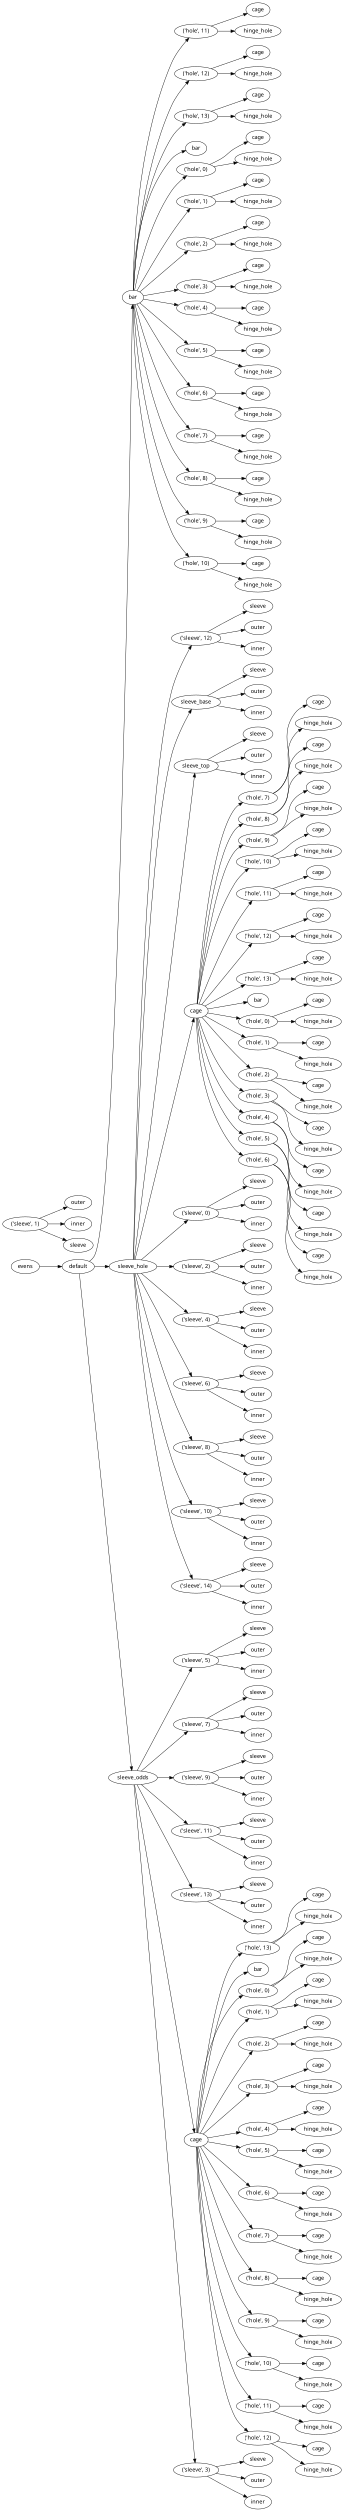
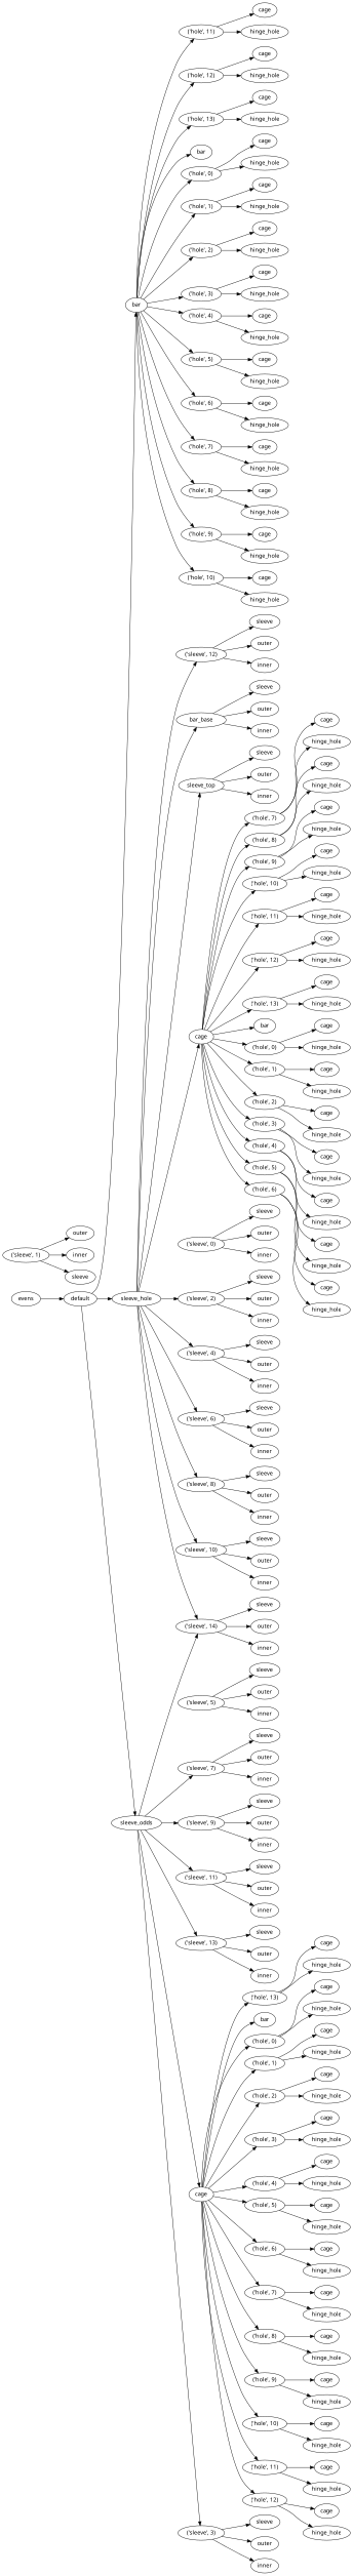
  digraph {
    fontname="Noto Sans"
    rankdir=LR
    node [fontname="Noto Sans"]
    edge [fontname="Noto Sans"]
    n1 [label=evens]
    n2 [label=default]
    n3 [label=bar]
    n4 [label=sleeve_hole]
    n5 [label=sleeve_odds]
    n6 [label=bar]
    n7 [label="\('hole',\ 0\)"]
    n8 [label="\('hole',\ 1\)"]
    n9 [label="\('hole',\ 2\)"]
    n10 [label="\('hole',\ 3\)"]
    n11 [label="\('hole',\ 4\)"]
    n12 [label="\('hole',\ 5\)"]
    n13 [label="\('hole',\ 6\)"]
    n14 [label="\('hole',\ 7\)"]
    n15 [label="\('hole',\ 8\)"]
    n16 [label="\('hole',\ 9\)"]
    n17 [label="\('hole',\ 10\)"]
    n18 [label="\('hole',\ 11\)"]
    n19 [label="\('hole',\ 12\)"]
    n20 [label="\('hole',\ 13\)"]
    n21 [label=cage]
    n22 [label="\('sleeve',\ 0\)"]
    n23 [label="\('sleeve',\ 2\)"]
    n24 [label="\('sleeve',\ 4\)"]
    n25 [label="\('sleeve',\ 6\)"]
    n26 [label="\('sleeve',\ 8\)"]
    n27 [label="\('sleeve',\ 10\)"]
    n28 [label="\('sleeve',\ 12\)"]
    n29 [label="\('sleeve',\ 14\)"]
-   n30 [label=sleeve_base]
+   n30 [label=bar_base]
    n31 [label=sleeve_top]
    n32 [label=cage]
    n33 [label="\('sleeve',\ 3\)"]
    n34 [label="\('sleeve',\ 5\)"]
    n35 [label="\('sleeve',\ 7\)"]
    n36 [label="\('sleeve',\ 9\)"]
    n37 [label="\('sleeve',\ 11\)"]
    n38 [label="\('sleeve',\ 13\)"]
    n39 [label=cage]
    n40 [label=hinge_hole]
    n41 [label=cage]
    n42 [label=hinge_hole]
    n43 [label=cage]
    n44 [label=hinge_hole]
    n45 [label=cage]
    n46 [label=hinge_hole]
    n47 [label=cage]
    n48 [label=hinge_hole]
    n49 [label=cage]
    n50 [label=hinge_hole]
    n51 [label=cage]
    n52 [label=hinge_hole]
    n53 [label=cage]
    n54 [label=hinge_hole]
    n55 [label=cage]
    n56 [label=hinge_hole]
    n57 [label=cage]
    n58 [label=hinge_hole]
    n59 [label=cage]
    n60 [label=hinge_hole]
    n61 [label=cage]
    n62 [label=hinge_hole]
    n63 [label=cage]
    n64 [label=hinge_hole]
    n65 [label=cage]
    n66 [label=hinge_hole]
    n67 [label=bar]
    n68 [label="\('hole',\ 0\)"]
    n69 [label="\('hole',\ 1\)"]
    n70 [label="\('hole',\ 2\)"]
    n71 [label="\('hole',\ 3\)"]
    n72 [label="\('hole',\ 4\)"]
    n73 [label="\('hole',\ 5\)"]
    n74 [label="\('hole',\ 6\)"]
    n75 [label="\('hole',\ 7\)"]
    n76 [label="\('hole',\ 8\)"]
    n77 [label="\('hole',\ 9\)"]
    n78 [label="\('hole',\ 10\)"]
    n79 [label="\('hole',\ 11\)"]
    n80 [label="\('hole',\ 12\)"]
    n81 [label="\('hole',\ 13\)"]
    n82 [label=outer]
    n83 [label=inner]
    n84 [label=sleeve]
    n85 [label=outer]
    n86 [label=inner]
    n87 [label=sleeve]
    n88 [label=outer]
    n89 [label=inner]
    n90 [label=sleeve]
    n91 [label=outer]
    n92 [label=inner]
    n93 [label=sleeve]
    n94 [label=outer]
    n95 [label=inner]
    n96 [label=sleeve]
    n97 [label=outer]
    n98 [label=inner]
    n99 [label=sleeve]
    n100 [label=outer]
    n101 [label=inner]
    n102 [label=sleeve]
    n103 [label=outer]
    n104 [label=inner]
    n105 [label=sleeve]
    n106 [label=outer]
    n107 [label=inner]
    n108 [label=sleeve]
    n109 [label=outer]
    n110 [label=inner]
    n111 [label=sleeve]
    n112 [label=cage]
    n113 [label=hinge_hole]
    n114 [label=cage]
    n115 [label=hinge_hole]
    n116 [label=cage]
    n117 [label=hinge_hole]
    n118 [label=cage]
    n119 [label=hinge_hole]
    n120 [label=cage]
    n121 [label=hinge_hole]
    n122 [label=cage]
    n123 [label=hinge_hole]
    n124 [label=cage]
    n125 [label=hinge_hole]
    n126 [label=cage]
    n127 [label=hinge_hole]
    n128 [label=cage]
    n129 [label=hinge_hole]
    n130 [label=cage]
    n131 [label=hinge_hole]
    n132 [label=cage]
    n133 [label=hinge_hole]
    n134 [label=cage]
    n135 [label=hinge_hole]
    n136 [label=cage]
    n137 [label=hinge_hole]
    n138 [label=cage]
    n139 [label=hinge_hole]
    n140 [label=bar]
    n141 [label="\('hole',\ 0\)"]
    n142 [label="\('hole',\ 1\)"]
    n143 [label="\('hole',\ 2\)"]
    n144 [label="\('hole',\ 3\)"]
    n145 [label="\('hole',\ 4\)"]
    n146 [label="\('hole',\ 5\)"]
    n147 [label="\('hole',\ 6\)"]
    n148 [label="\('hole',\ 7\)"]
    n149 [label="\('hole',\ 8\)"]
    n150 [label="\('hole',\ 9\)"]
    n151 [label="\('hole',\ 10\)"]
    n152 [label="\('hole',\ 11\)"]
    n153 [label="\('hole',\ 12\)"]
    n154 [label="\('hole',\ 13\)"]
    n155 [label="\('sleeve',\ 1\)"]
    n156 [label=outer]
    n157 [label=inner]
    n158 [label=sleeve]
    n159 [label=outer]
    n160 [label=inner]
    n161 [label=sleeve]
    n162 [label=outer]
    n163 [label=inner]
    n164 [label=sleeve]
    n165 [label=outer]
    n166 [label=inner]
    n167 [label=sleeve]
    n168 [label=outer]
    n169 [label=inner]
    n170 [label=sleeve]
    n171 [label=outer]
    n172 [label=inner]
    n173 [label=sleeve]
    n174 [label=outer]
    n175 [label=inner]
    n176 [label=sleeve]
    n177 [label=cage]
    n178 [label=hinge_hole]
    n179 [label=cage]
    n180 [label=hinge_hole]
    n181 [label=cage]
    n182 [label=hinge_hole]
    n183 [label=cage]
    n184 [label=hinge_hole]
    n185 [label=cage]
    n186 [label=hinge_hole]
    n187 [label=cage]
    n188 [label=hinge_hole]
    n189 [label=cage]
    n190 [label=hinge_hole]
    n191 [label=cage]
    n192 [label=hinge_hole]
    n193 [label=cage]
    n194 [label=hinge_hole]
    n195 [label=cage]
    n196 [label=hinge_hole]
    n197 [label=cage]
    n198 [label=hinge_hole]
    n199 [label=cage]
    n200 [label=hinge_hole]
    n201 [label=cage]
    n202 [label=hinge_hole]
    n203 [label=cage]
    n204 [label=hinge_hole]
    n1 -> n2
    n2 -> n3
    n2 -> n4
    n2 -> n5
    n3 -> n6
    n3 -> n7
    n3 -> n8
    n3 -> n9
    n3 -> n10
    n3 -> n11
    n3 -> n12
    n3 -> n13
    n3 -> n14
    n3 -> n15
    n3 -> n16
    n3 -> n17
    n3 -> n18
    n3 -> n19
    n3 -> n20
    n4 -> n21
-   n4 -> n22
    n4 -> n23
    n4 -> n24
    n4 -> n25
    n4 -> n26
    n4 -> n27
    n4 -> n28
    n4 -> n29
    n4 -> n30
    n4 -> n31
    n5 -> n32
    n5 -> n33
-   n5 -> n34
+   n5 -> n29
    n5 -> n35
    n5 -> n36
    n5 -> n37
    n5 -> n38
    n7 -> n39
    n7 -> n40
    n8 -> n41
    n8 -> n42
    n9 -> n43
    n9 -> n44
    n10 -> n45
    n10 -> n46
    n11 -> n47
    n11 -> n48
    n12 -> n49
    n12 -> n50
    n13 -> n51
    n13 -> n52
    n14 -> n53
    n14 -> n54
    n15 -> n55
    n15 -> n56
    n16 -> n57
    n16 -> n58
    n17 -> n59
    n17 -> n60
    n18 -> n61
    n18 -> n62
    n19 -> n63
    n19 -> n64
    n20 -> n65
    n20 -> n66
    n21 -> n67
    n21 -> n68
    n21 -> n69
    n21 -> n70
    n21 -> n71
    n21 -> n72
    n21 -> n73
    n21 -> n74
    n21 -> n75
    n21 -> n76
    n21 -> n77
    n21 -> n78
    n21 -> n79
    n21 -> n80
    n21 -> n81
    n22 -> n82
    n22 -> n83
    n22 -> n84
    n23 -> n85
    n23 -> n86
    n23 -> n87
    n24 -> n88
    n24 -> n89
    n24 -> n90
    n25 -> n91
    n25 -> n92
    n25 -> n93
    n26 -> n94
    n26 -> n95
    n26 -> n96
    n27 -> n97
    n27 -> n98
    n27 -> n99
    n28 -> n100
    n28 -> n101
    n28 -> n102
    n29 -> n103
    n29 -> n104
    n29 -> n105
    n30 -> n106
    n30 -> n107
    n30 -> n108
    n31 -> n109
    n31 -> n110
    n31 -> n111
    n32 -> n140
    n32 -> n141
    n32 -> n142
    n32 -> n143
    n32 -> n144
    n32 -> n145
    n32 -> n146
    n32 -> n147
    n32 -> n148
    n32 -> n149
    n32 -> n150
    n32 -> n151
    n32 -> n152
    n32 -> n153
    n32 -> n154
    n33 -> n159
    n33 -> n160
    n33 -> n161
    n34 -> n162
    n34 -> n163
    n34 -> n164
    n35 -> n165
    n35 -> n166
    n35 -> n167
    n36 -> n168
    n36 -> n169
    n36 -> n170
    n37 -> n171
    n37 -> n172
    n37 -> n173
    n38 -> n174
    n38 -> n175
    n38 -> n176
    n68 -> n112
    n68 -> n113
    n69 -> n114
    n69 -> n115
    n70 -> n116
    n70 -> n117
    n71 -> n118
    n71 -> n119
    n72 -> n120
    n72 -> n121
    n73 -> n122
    n73 -> n123
    n74 -> n124
    n74 -> n125
    n75 -> n126
    n75 -> n127
    n76 -> n128
    n76 -> n129
    n77 -> n130
    n77 -> n131
    n78 -> n132
    n78 -> n133
    n79 -> n134
    n79 -> n135
    n80 -> n136
    n80 -> n137
    n81 -> n138
    n81 -> n139
    n141 -> n177
    n141 -> n178
    n142 -> n179
    n142 -> n180
    n143 -> n181
    n143 -> n182
    n144 -> n183
    n144 -> n184
    n145 -> n185
    n145 -> n186
    n146 -> n187
    n146 -> n188
    n147 -> n189
    n147 -> n190
    n148 -> n191
    n148 -> n192
    n149 -> n193
    n149 -> n194
    n150 -> n195
    n150 -> n196
    n151 -> n197
    n151 -> n198
    n152 -> n199
    n152 -> n200
    n153 -> n201
    n153 -> n202
    n154 -> n203
    n154 -> n204
    n155 -> n156
    n155 -> n157
    n155 -> n158
  }
